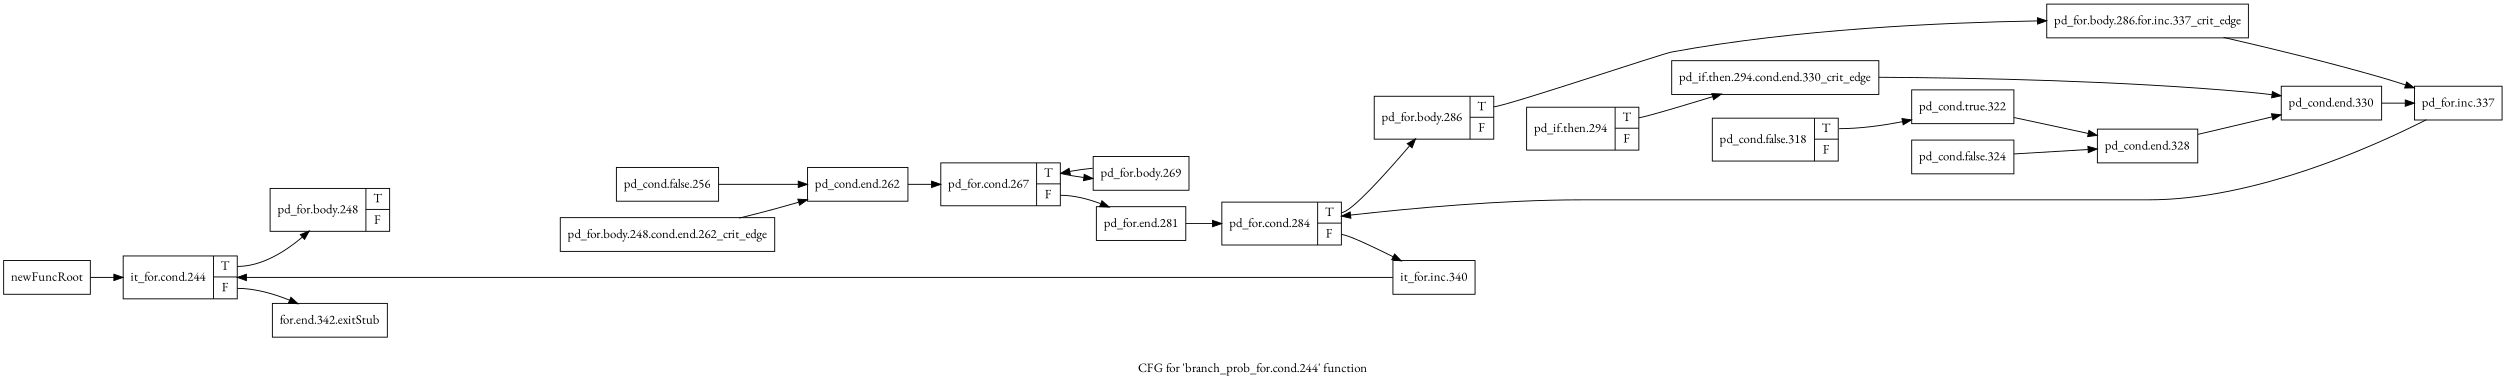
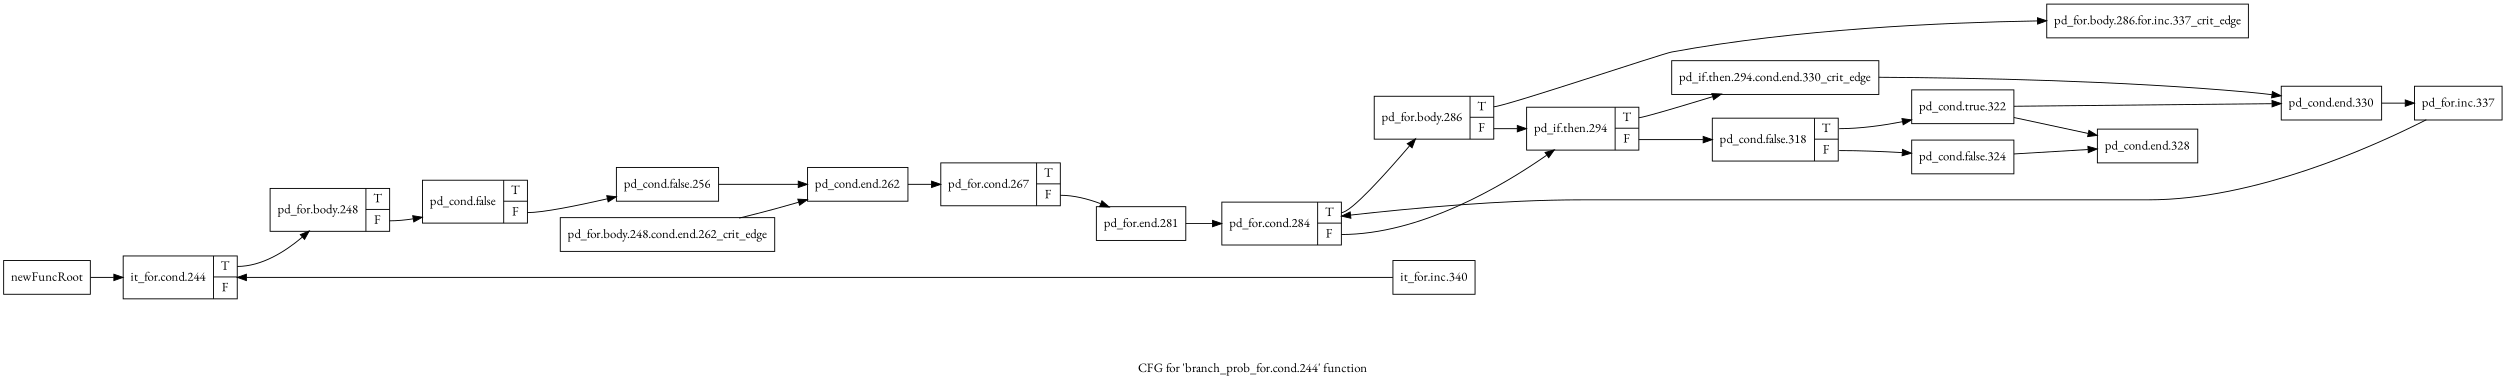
  digraph {
    fontname="EB Garamond"
    label="CFG for 'branch_prob_for.cond.244' function"
    rankdir=LR
    node [fontname="EB Garamond" shape=record]
    edge [fontname="EB Garamond"]
    n1 [label="{newFuncRoot}"]
    n2 [label="{it_for.cond.244|{<s0>T|<s1>F}}"]
-   n3 [label="{for.end.342.exitStub}"]
    n4 [label="{pd_for.body.248|{<s0>T|<s1>F}}"]
+   n5 [label="{pd_cond.false|{<s0>T|<s1>F}}"]
    n6 [label="{pd_for.body.248.cond.end.262_crit_edge}"]
    n7 [label="{pd_cond.end.262}"]
    n8 [label="{pd_cond.false.256}"]
    n9 [label="{pd_for.cond.267|{<s0>T|<s1>F}}"]
-   n10 [label="{pd_for.body.269}"]
    n11 [label="{pd_for.end.281}"]
    n12 [label="{pd_for.cond.284|{<s0>T|<s1>F}}"]
    n13 [label="{pd_for.body.286|{<s0>T|<s1>F}}"]
    n14 [label="{it_for.inc.340}"]
    n15 [label="{pd_for.body.286.for.inc.337_crit_edge}"]
    n16 [label="{pd_if.then.294|{<s0>T|<s1>F}}"]
    n17 [label="{pd_for.inc.337}"]
    n18 [label="{pd_if.then.294.cond.end.330_crit_edge}"]
    n19 [label="{pd_cond.false.318|{<s0>T|<s1>F}}"]
    n20 [label="{pd_cond.end.330}"]
    n21 [label="{pd_cond.true.322}"]
    n22 [label="{pd_cond.false.324}"]
    n23 [label="{pd_cond.end.328}"]
    n1 -> n2
-   n2 -> n3 [tailport=s1]
    n2 -> n4 [tailport=s0]
+   n4 -> n5 [tailport=s1]
+   n5 -> n8 [tailport=s1]
    n6 -> n7
    n7 -> n9
    n8 -> n7
-   n9 -> n10 [tailport=s0]
    n9 -> n11 [tailport=s1]
-   n10 -> n9
    n11 -> n12
    n12 -> n13 [tailport=s0]
-   n12 -> n14 [tailport=s1]
+   n12 -> n16 [tailport=s1]
    n13 -> n15 [tailport=s0]
+   n13 -> n16 [tailport=s1]
    n14 -> n2
-   n15 -> n17
    n16 -> n18 [tailport=s0]
+   n16 -> n19 [tailport=s1]
    n17 -> n12
    n18 -> n20
    n19 -> n21 [tailport=s0]
+   n19 -> n22 [tailport=s1]
    n20 -> n17
    n21 -> n23
    n22 -> n23
-   n23 -> n20
+   n21 -> n20
  }
